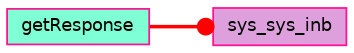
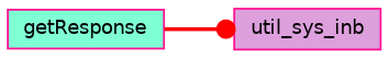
  digraph {
    rankdir=LR
    node [color=deeppink fontname=Helvetica fontsize=10 shape=record style=filled]
    n1 [fillcolor=aquamarine fontcolor=black height=0.2 label=getResponse width=0.4]
-   n2 [fillcolor=plum height=0.2 label=sys_sys_inb width=0.4]
+   n2 [fillcolor=plum height=0.2 label=util_sys_inb width=0.4]
    n1 -> n2 [color=red fontname=Helvetica fontsize=10 labelfontname=Helvetica labelfontsize=10 style=bold arrowhead=dot]
  }
